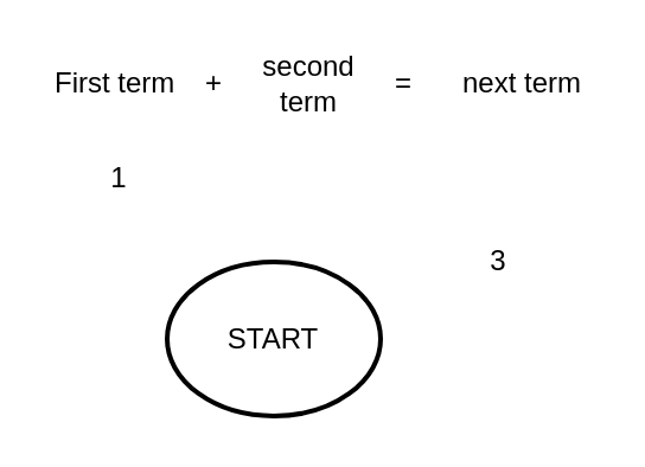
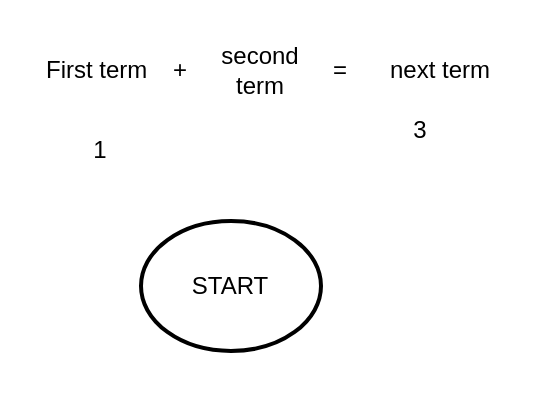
  <mxCell id="0" />
  <mxCell id="1" parent="0" />
  <mxCell id="2" value="First term&amp;nbsp;" style="text;html=1;strokeColor=none;fillColor=none;align=center;verticalAlign=middle;whiteSpace=wrap;rounded=0;" vertex="1" parent="1"><mxGeometry x="20" y="20" width="60" height="30" as="geometry" /></mxCell>
  <mxCell id="3" value="second term" style="text;html=1;strokeColor=none;fillColor=none;align=center;verticalAlign=middle;whiteSpace=wrap;rounded=0;" vertex="1" parent="1"><mxGeometry x="100" y="20" width="60" height="30" as="geometry" /></mxCell>
  <mxCell id="4" value="next term" style="text;html=1;strokeColor=none;fillColor=none;align=center;verticalAlign=middle;whiteSpace=wrap;rounded=0;" vertex="1" parent="1"><mxGeometry x="190" y="20" width="60" height="30" as="geometry" /></mxCell>
  <mxCell id="5" value="+" style="text;html=1;strokeColor=none;fillColor=none;align=center;verticalAlign=middle;whiteSpace=wrap;rounded=0;" vertex="1" parent="1"><mxGeometry x="60" y="20" width="60" height="30" as="geometry" /></mxCell>
  <mxCell id="6" value="=" style="text;html=1;strokeColor=none;fillColor=none;align=center;verticalAlign=middle;whiteSpace=wrap;rounded=0;" vertex="1" parent="1"><mxGeometry x="140" y="20" width="60" height="30" as="geometry" /></mxCell>
  <mxCell id="7" value="1" style="text;html=1;strokeColor=none;fillColor=none;align=center;verticalAlign=middle;whiteSpace=wrap;rounded=0;" vertex="1" parent="1"><mxGeometry x="20" y="60" width="60" height="30" as="geometry" /></mxCell>
- <mxCell id="8" value="3" style="text;html=1;strokeColor=none;fillColor=none;align=center;verticalAlign=middle;whiteSpace=wrap;rounded=0;" vertex="1" parent="1"><mxGeometry x="180" y="95" width="60" height="30" as="geometry" /></mxCell>
+ <mxCell id="8" value="3" style="text;html=1;strokeColor=none;fillColor=none;align=center;verticalAlign=middle;whiteSpace=wrap;rounded=0;" vertex="1" parent="1"><mxGeometry x="180" y="50" width="60" height="30" as="geometry" /></mxCell>
  <mxCell id="9" value="START" style="strokeWidth=2;html=1;shape=mxgraph.flowchart.start_2;whiteSpace=wrap;" vertex="1" parent="1"><mxGeometry x="70" y="110" width="90" height="65" as="geometry" /></mxCell>
